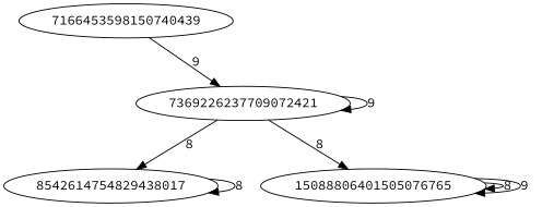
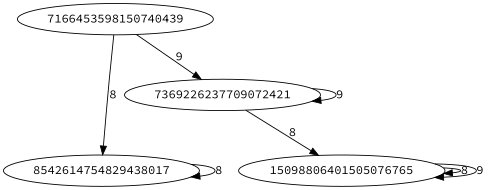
  digraph {
    fontname="Source Code Pro"
    node [fontname="Source Code Pro"]
    edge [fontname="Source Code Pro"]
    7166453598150740439
    8542614754829438017
    n3 [label=7369226237709072421]
-   15098806401505076765 [label=15088806401505076765]
-   n3 -> 8542614754829438017 [label=8]
+   15098806401505076765
+   7166453598150740439 -> 8542614754829438017 [label=8]
    7166453598150740439 -> n3 [label=9]
    8542614754829438017 -> 8542614754829438017 [label=8]
    n3 -> n3 [label=9]
    n3 -> 15098806401505076765 [label=8]
    15098806401505076765 -> 15098806401505076765 [label=8]
    15098806401505076765 -> 15098806401505076765 [label=9]
  }
